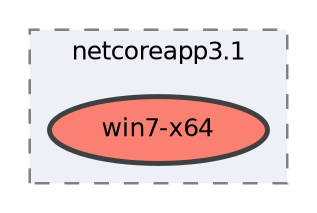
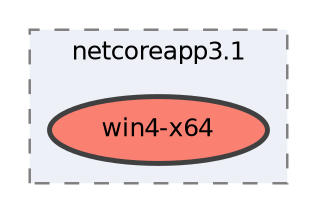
  digraph {
    compound=true
-   n1 [color=grey25 fillcolor=salmon fontname=Helvetica fontsize=10 height=0.2 label="win7-x64" shape=ellipse style="filled,bold" width=0.4]
+   n1 [color=grey25 fillcolor=salmon fontname=Helvetica fontsize=10 height=0.2 label="win4-x64" shape=ellipse style="filled,bold" width=0.4]
    subgraph cluster_1 {
      bgcolor="#edf0f7"
      fontname=Helvetica
      fontsize=10
      label="netcoreapp3.1"
      pencolor=grey50
      style="filled,dashed"
      n1
    }
  }
